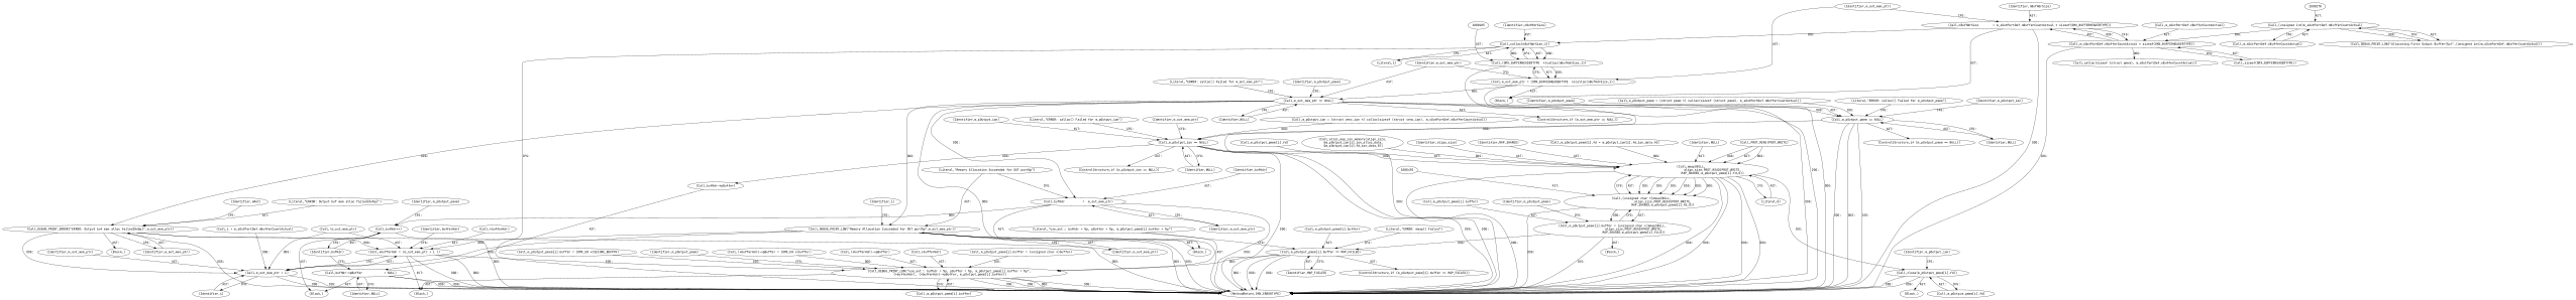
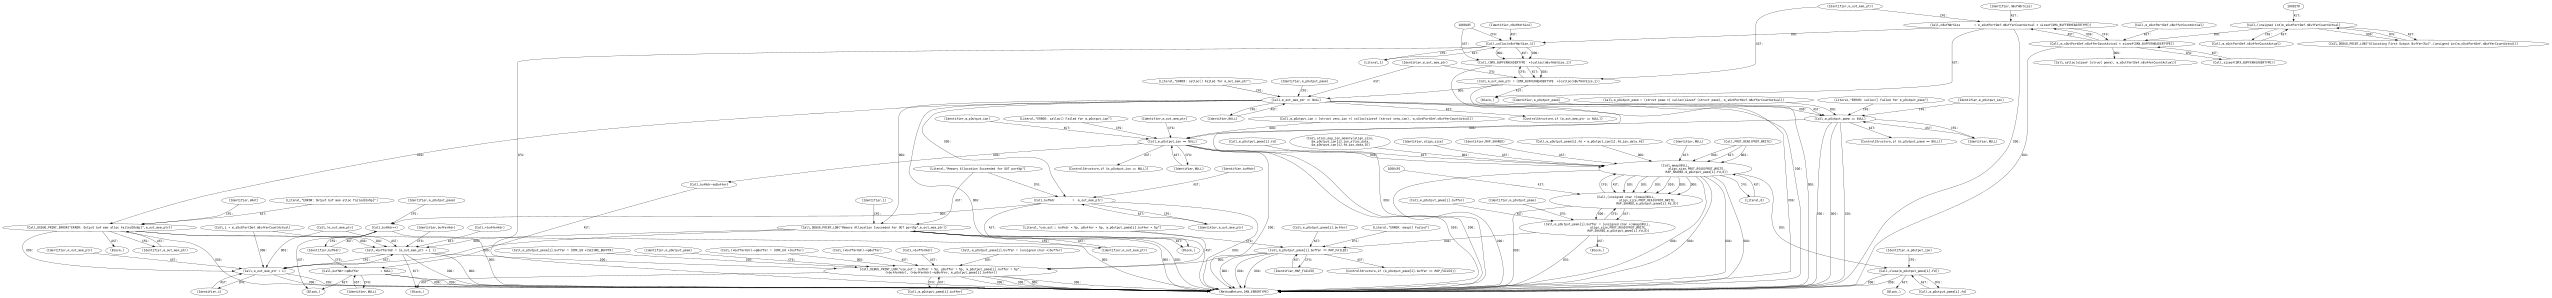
  digraph {
    fontname="JetBrains Mono"
    node [fontname="JetBrains Mono"]
    edge [fontname="JetBrains Mono"]
    n1 [label="(Call,calloc(nBufHdrSize,1))"]
    n2 [label="(Call,(OMX_BUFFERHEADERTYPE  *)calloc(nBufHdrSize,1))"]
    n3 [label="(MethodReturn,OMX_ERRORTYPE)"]
    n4 [label="(Literal,1)"]
    n5 [label="(Call,m_out_mem_ptr = (OMX_BUFFERHEADERTYPE  *)calloc(nBufHdrSize,1))"]
    n6 [label="(Call,nBufHdrSize        = m_sOutPortDef.nBufferCountActual * sizeof(OMX_BUFFERHEADERTYPE))"]
    n7 [label="(Call,m_sOutPortDef.nBufferCountActual * sizeof(OMX_BUFFERHEADERTYPE))"]
    n8 [label="(Block,)"]
    n9 [label="(Call,sizeof(OMX_BUFFERHEADERTYPE))"]
    n10 [label="(Call,calloc(sizeof (struct pmem), m_sOutPortDef.nBufferCountActual))"]
    n11 [label="(Call,(unsigned int)m_sOutPortDef.nBufferCountActual)"]
    n12 [label="(Call,DEBUG_PRINT_LOW(\"Allocating First Output Buffer(%u)\",(unsigned int)m_sOutPortDef.nBufferCountActual))"]
    n13 [label="(Call,m_sOutPortDef.nBufferCountActual)"]
    n14 [label="(Call,m_out_mem_ptr == NULL)"]
    n15 [label="(Call,m_pOutput_pmem == NULL)"]
    n16 [label="(Call,bufHdr          =  m_out_mem_ptr)"]
    n17 [label="(Call,DEBUG_PRINT_LOW(\"Memory Allocation Succeeded for OUT port%p\",m_out_mem_ptr))"]
    n18 [label="(Call,DEBUG_PRINT_ERROR(\"ERROR: Output buf mem alloc failed[0x%p]\",m_out_mem_ptr))"]
    n19 [label="(Identifier,NULL)"]
    n20 [label="(ControlStructure,if (m_out_mem_ptr == NULL))"]
    n21 [label="(Call,m_pOutput_ion == NULL)"]
    n22 [label="(ControlStructure,if (m_pOutput_pmem == NULL))"]
    n23 [label="(Identifier,NULL)"]
    n24 [label="(Call,bufHdr++)"]
    n25 [label="(Block,)"]
    n26 [label="(Identifier,m_out_mem_ptr)"]
    n27 [label="(Call,*bufferHdr = (m_out_mem_ptr + i ))"]
    n28 [label="(Call,m_out_mem_ptr + i)"]
    n29 [label="(Identifier,m_out_mem_ptr)"]
    n30 [label="(Identifier,m_out_mem_ptr)"]
    n31 [label="(Block,)"]
    n32 [label="(Call,mmap(NULL,\n                        align_size,PROT_READ|PROT_WRITE,\n                        MAP_SHARED,m_pOutput_pmem[i].fd,0))"]
    n33 [label="(Identifier,NULL)"]
    n34 [label="(ControlStructure,if (m_pOutput_ion == NULL))"]
    n35 [label="(Call,bufHdr->pBuffer)"]
    n36 [label="(Call,bufHdr->pBuffer            = NULL)"]
    n37 [label="(Block,)"]
    n38 [label="(Identifier,NULL)"]
    n39 [label="(Call,(unsigned char *)mmap(NULL,\n                        align_size,PROT_READ|PROT_WRITE,\n                        MAP_SHARED,m_pOutput_pmem[i].fd,0))"]
    n40 [label="(Call,close(m_pOutput_pmem[i].fd))"]
    n41 [label="(Literal,0)"]
    n42 [label="(Call,m_pOutput_pmem[i].buffer = (unsigned char *)mmap(NULL,\n                        align_size,PROT_READ|PROT_WRITE,\n                        MAP_SHARED,m_pOutput_pmem[i].fd,0))"]
    n43 [label="(Block,)"]
    n44 [label="(Call,m_pOutput_pmem[i].fd)"]
    n45 [label="(Call,m_pOutput_pmem[i].buffer == MAP_FAILED)"]
    n46 [label="(Block,)"]
    n47 [label="(Call,DEBUG_PRINT_LOW(\"use_out:: bufhdr = %p, pBuffer = %p, m_pOutput_pmem[i].buffer = %p\",\n (*bufferHdr), (*bufferHdr)->pBuffer, m_pOutput_pmem[i].buffer))"]
    n48 [label="(ControlStructure,if (m_pOutput_pmem[i].buffer == MAP_FAILED))"]
    n49 [label="(Identifier,MAP_FAILED)"]
    n50 [label="(Call,m_pOutput_pmem[i].buffer)"]
    n51 [label="(Block,)"]
    n52 [label="(Identifier,bufHdr)"]
    n53 [label="(Identifier,i)"]
    n54 [label="(Call,alloc_map_ion_memory(align_size,\n &m_pOutput_ion[i].ion_alloc_data,\n &m_pOutput_ion[i].fd_ion_data,0))"]
    n55 [label="(Call,!m_out_mem_ptr)"]
    n56 [label="(Identifier,m_out_mem_ptr)"]
    n57 [label="(Literal,\"Memory Allocation Succeeded for OUT port%p\")"]
    n58 [label="(Identifier,align_size)"]
    n59 [label="(Literal,\"ERROR: calloc() Failed for m_out_mem_ptr\")"]
    n60 [label="(Call,(*bufferHdr)->pBuffer = (OMX_U8 *)buffer)"]
    n61 [label="(Identifier,m_out_mem_ptr)"]
    n62 [label="(Literal,\"ERROR: Output buf mem alloc failed[0x%p]\")"]
    n63 [label="(Identifier,m_pOutput_pmem)"]
    n64 [label="(Call,m_pOutput_pmem[i].buffer)"]
    n65 [label="(Identifier,m_out_mem_ptr)"]
    n66 [label="(Identifier,MAP_SHARED)"]
    n67 [label="(Identifier,m_pOutput_pmem)"]
    n68 [label="(Call,m_sOutPortDef.nBufferCountActual)"]
    n69 [label="(Call,(*bufferHdr)->pBuffer)"]
    n70 [label="(Call,m_pOutput_ion = (struct venc_ion *) calloc(sizeof (struct venc_ion), m_sOutPortDef.nBufferCountActual))"]
    n71 [label="(Call,m_pOutput_pmem[i].fd = m_pOutput_ion[i].fd_ion_data.fd)"]
    n72 [label="(Identifier,m_pOutput_pmem)"]
    n73 [label="(Call,*bufferHdr)"]
    n74 [label="(Identifier,m_pOutput_ion)"]
    n75 [label="(Identifier,m_out_mem_ptr)"]
    n76 [label="(Identifier,m_pOutput_pmem)"]
    n77 [label="(Identifier,m_pOutput_pmem)"]
    n78 [label="(Identifier,nBufHdrSize)"]
    n79 [label="(Identifier,m_pOutput_ion)"]
    n80 [label="(Call,m_pOutput_pmem = (struct pmem *) calloc(sizeof (struct pmem), m_sOutPortDef.nBufferCountActual))"]
    n81 [label="(Identifier,bufferHdr)"]
    n82 [label="(Call,*bufferHdr)"]
    n83 [label="(Identifier,NULL)"]
    n84 [label="(Call,i < m_sOutPortDef.nBufferCountActual)"]
    n85 [label="(Call,m_pOutput_pmem[i].buffer = (unsigned char *)buffer)"]
    n86 [label="(Call,PROT_READ|PROT_WRITE)"]
    n87 [label="(Identifier,m_pOutput_ion)"]
    n88 [label="(Call,m_pOutput_pmem[i].buffer)"]
    n89 [label="(Literal,\"ERROR: calloc() Failed for m_pOutput_ion\")"]
    n90 [label="(Identifier,bufHdr)"]
    n91 [label="(Literal,\"use_out:: bufhdr = %p, pBuffer = %p, m_pOutput_pmem[i].buffer = %p\")"]
    n92 [label="(Identifier,eRet)"]
    n93 [label="(Call,m_pOutput_pmem[i].fd)"]
    n94 [label="(Literal,\"ERROR: mmap() Failed\")"]
    n95 [label="(Call,m_pOutput_pmem[i].buffer = (OMX_U8 *)SECURE_BUFPTR)"]
    n96 [label="(Identifier,i)"]
    n97 [label="(Literal,\"ERROR: calloc() Failed for m_pOutput_pmem\")"]
    n98 [label="(Identifier,nBufHdrSize)"]
    1000170
    1000185
    1000492
    n1 -> n2 [label="AST: "]
    n1 -> n2 [label="DDG: "]
    n1 -> n2 [label="DDG: "]
    n1 -> n3 [label="CFG: "]
    n1 -> n4 [label="CFG: "]
-   n2 -> n1 [label="CFG: "]
+   1000185 -> n1 [label="CFG: "]
    n2 -> n3 [label="DDG: "]
    n2 -> n5 [label="AST: "]
    n2 -> n5 [label="DDG: "]
    n4 -> n1 [label="AST: "]
    n5 -> n2 [label="CFG: "]
    n5 -> n3 [label="DDG: "]
    n5 -> n8 [label="AST: "]
    n5 -> n14 [label="DDG: "]
    n6 -> n1 [label="DDG: "]
    n6 -> n3 [label="DDG: "]
    n6 -> n7 [label="CFG: "]
    n6 -> n8 [label="AST: "]
    n7 -> n3 [label="DDG: "]
    n7 -> n6 [label="AST: "]
    n7 -> n6 [label="DDG: "]
    n7 -> n9 [label="CFG: "]
    n7 -> n10 [label="DDG: "]
    n9 -> n7 [label="AST: "]
    n11 -> n7 [label="DDG: "]
    n11 -> n12 [label="AST: "]
    n11 -> n12 [label="DDG: "]
    n11 -> n13 [label="CFG: "]
    n12 -> n11 [label="CFG: "]
    n13 -> n11 [label="AST: "]
    n14 -> n3 [label="DDG: "]
    n14 -> n3 [label="DDG: "]
    n14 -> n3 [label="DDG: "]
    n14 -> n15 [label="DDG: "]
    n14 -> n16 [label="DDG: "]
    n14 -> n17 [label="DDG: "]
    n14 -> n18 [label="DDG: "]
    n14 -> n19 [label="CFG: "]
    n14 -> n20 [label="AST: "]
    n15 -> n3 [label="DDG: "]
    n15 -> n3 [label="DDG: "]
    n15 -> n3 [label="DDG: "]
    n15 -> n21 [label="DDG: "]
    n15 -> n22 [label="AST: "]
    n15 -> n23 [label="CFG: "]
    n16 -> n3 [label="DDG: "]
    n16 -> n24 [label="DDG: "]
    n16 -> n25 [label="AST: "]
    n16 -> n26 [label="CFG: "]
    n17 -> n3 [label="DDG: "]
    n17 -> n3 [label="DDG: "]
    n17 -> n25 [label="AST: "]
    n17 -> n27 [label="DDG: "]
    n17 -> n28 [label="DDG: "]
    n17 -> n29 [label="CFG: "]
    n18 -> n3 [label="DDG: "]
    n18 -> n3 [label="DDG: "]
    n18 -> n27 [label="DDG: "]
    n18 -> n28 [label="DDG: "]
    n18 -> n30 [label="CFG: "]
    n18 -> n31 [label="AST: "]
    n19 -> n14 [label="AST: "]
    n21 -> n3 [label="DDG: "]
    n21 -> n3 [label="DDG: "]
    n21 -> n3 [label="DDG: "]
    n21 -> n32 [label="DDG: "]
    n21 -> n33 [label="CFG: "]
    n21 -> n34 [label="AST: "]
    n21 -> n35 [label="DDG: "]
    n23 -> n15 [label="AST: "]
    n24 -> n3 [label="DDG: "]
    n24 -> n37 [label="AST: "]
    n24 -> n52 [label="CFG: "]
    n26 -> n16 [label="AST: "]
    n27 -> n3 [label="DDG: "]
    n27 -> n3 [label="DDG: "]
    n27 -> n28 [label="CFG: "]
    n27 -> n47 [label="DDG: "]
    n27 -> n51 [label="AST: "]
    n28 -> n3 [label="DDG: "]
    n28 -> n3 [label="DDG: "]
    n28 -> n27 [label="AST: "]
    n28 -> n53 [label="CFG: "]
    n29 -> n17 [label="AST: "]
    n30 -> n18 [label="AST: "]
    n32 -> n3 [label="DDG: "]
    n32 -> n3 [label="DDG: "]
    n32 -> n3 [label="DDG: "]
    n32 -> n3 [label="DDG: "]
    n32 -> n3 [label="DDG: "]
    n32 -> n39 [label="AST: "]
    n32 -> n39 [label="DDG: "]
    n32 -> n39 [label="DDG: "]
    n32 -> n39 [label="DDG: "]
    n32 -> n39 [label="DDG: "]
    n32 -> n39 [label="DDG: "]
    n32 -> n39 [label="DDG: "]
    n32 -> n40 [label="DDG: "]
    n32 -> n41 [label="CFG: "]
    n33 -> n21 [label="AST: "]
    n35 -> n36 [label="AST: "]
    n36 -> n3 [label="DDG: "]
    n36 -> n3 [label="DDG: "]
    n36 -> n37 [label="AST: "]
    n36 -> n38 [label="CFG: "]
    n38 -> n36 [label="AST: "]
    n39 -> n3 [label="DDG: "]
    n39 -> n32 [label="CFG: "]
    n39 -> n42 [label="AST: "]
    n39 -> n42 [label="DDG: "]
    n40 -> n3 [label="DDG: "]
    n40 -> n3 [label="DDG: "]
    n40 -> n43 [label="AST: "]
    n40 -> n44 [label="CFG: "]
    n41 -> n32 [label="AST: "]
    n42 -> n3 [label="DDG: "]
    n42 -> n39 [label="CFG: "]
    n42 -> n45 [label="DDG: "]
    n42 -> n46 [label="AST: "]
    n44 -> n40 [label="AST: "]
    n45 -> n3 [label="DDG: "]
    n45 -> n3 [label="DDG: "]
    n45 -> n3 [label="DDG: "]
    n45 -> n47 [label="DDG: "]
    n45 -> n48 [label="AST: "]
    n45 -> n49 [label="CFG: "]
    n47 -> n3 [label="DDG: "]
    n47 -> n3 [label="DDG: "]
    n47 -> n3 [label="DDG: "]
    n47 -> n3 [label="DDG: "]
    n47 -> n50 [label="CFG: "]
    n47 -> n51 [label="AST: "]
    n49 -> n45 [label="AST: "]
    n50 -> n47 [label="AST: "]
    n52 -> n24 [label="AST: "]
    n52 -> n36 [label="CFG: "]
    n53 -> n28 [label="AST: "]
    n54 -> n32 [label="DDG: "]
    n55 -> n27 [label="AST: "]
    n55 -> n28 [label="DDG: "]
    n56 -> n28 [label="AST: "]
    n57 -> n16 [label="CFG: "]
    n57 -> n17 [label="AST: "]
    n58 -> n32 [label="AST: "]
    n59 -> n14 [label="CFG: "]
    n60 -> n47 [label="DDG: "]
    n61 -> n5 [label="AST: "]
    n61 -> n6 [label="CFG: "]
    n62 -> n18 [label="AST: "]
    n63 -> n24 [label="CFG: "]
    n64 -> n45 [label="AST: "]
    n65 -> n21 [label="CFG: "]
    n66 -> n32 [label="AST: "]
    n67 -> n14 [label="CFG: "]
    n68 -> n7 [label="AST: "]
    n69 -> n47 [label="AST: "]
    n70 -> n21 [label="DDG: "]
    n71 -> n32 [label="DDG: "]
    n72 -> n42 [label="CFG: "]
    n73 -> n27 [label="AST: "]
    n74 -> n15 [label="CFG: "]
    n75 -> n5 [label="CFG: "]
    n75 -> n14 [label="AST: "]
    n76 -> n15 [label="AST: "]
    n77 -> n47 [label="CFG: "]
    n78 -> n6 [label="AST: "]
    n79 -> n21 [label="AST: "]
    n80 -> n15 [label="DDG: "]
    n81 -> n27 [label="CFG: "]
    n82 -> n47 [label="AST: "]
    n83 -> n32 [label="AST: "]
+   n84 -> n27 [label="DDG: "]
    n84 -> n28 [label="DDG: "]
    n85 -> n47 [label="DDG: "]
    n86 -> n32 [label="AST: "]
    n86 -> n32 [label="DDG: "]
    n86 -> n32 [label="DDG: "]
    n87 -> n40 [label="CFG: "]
    n88 -> n42 [label="AST: "]
    n89 -> n21 [label="CFG: "]
    n90 -> n16 [label="AST: "]
    n91 -> n45 [label="CFG: "]
    n91 -> n47 [label="AST: "]
    n92 -> n18 [label="CFG: "]
    n93 -> n32 [label="AST: "]
    n94 -> n45 [label="CFG: "]
    n95 -> n47 [label="DDG: "]
    n96 -> n17 [label="CFG: "]
    n97 -> n15 [label="CFG: "]
    n98 -> n1 [label="AST: "]
    1000170 -> n11 [label="AST: "]
    1000185 -> n2 [label="AST: "]
    1000492 -> n39 [label="AST: "]
  }
